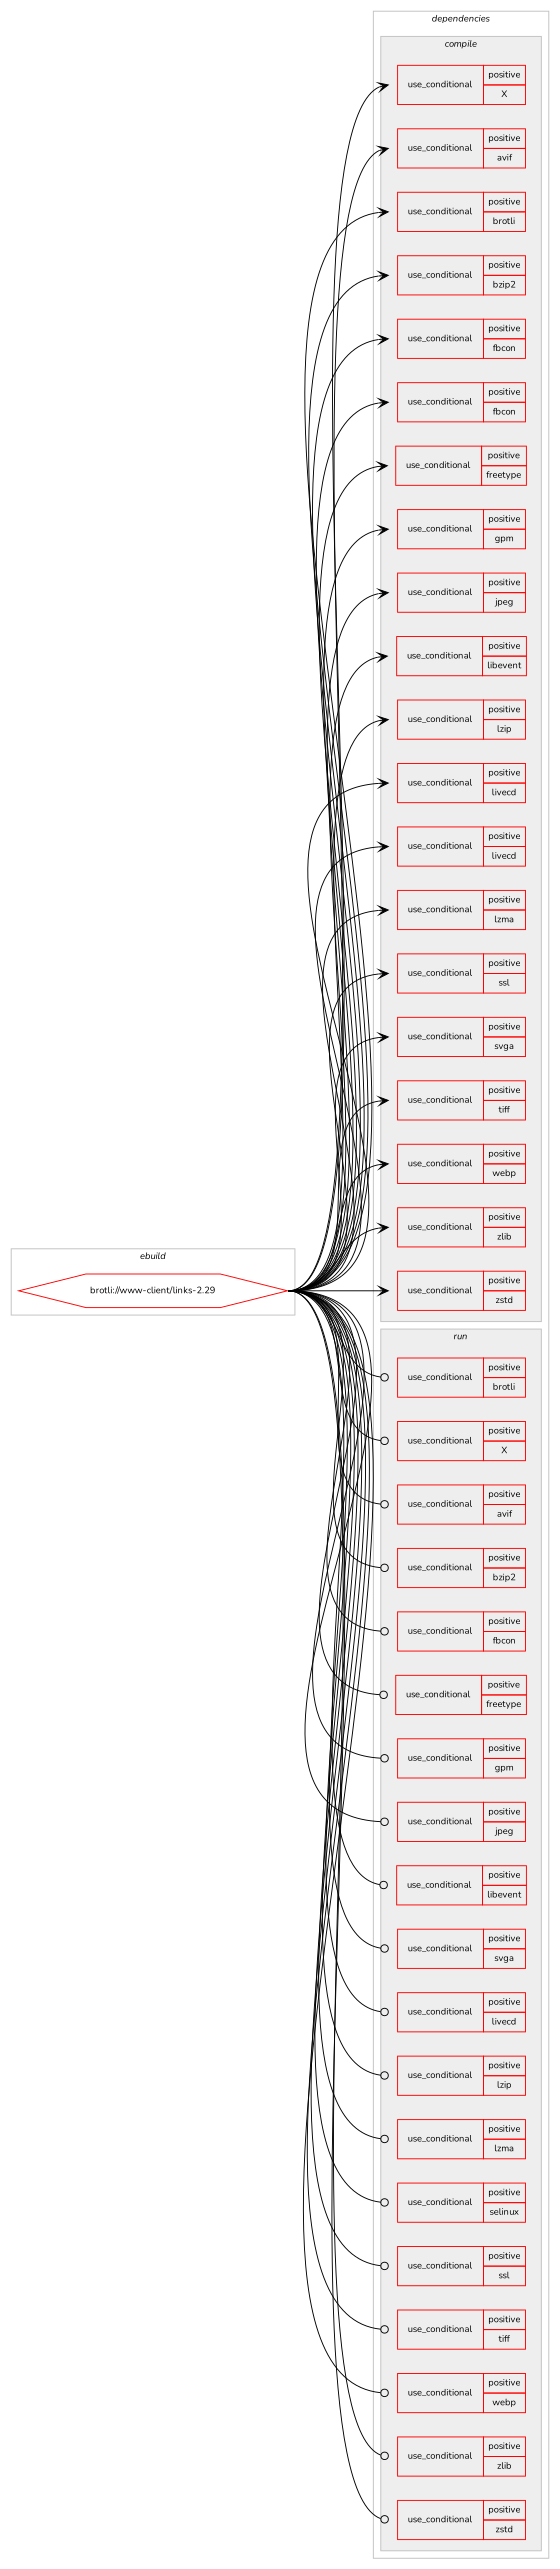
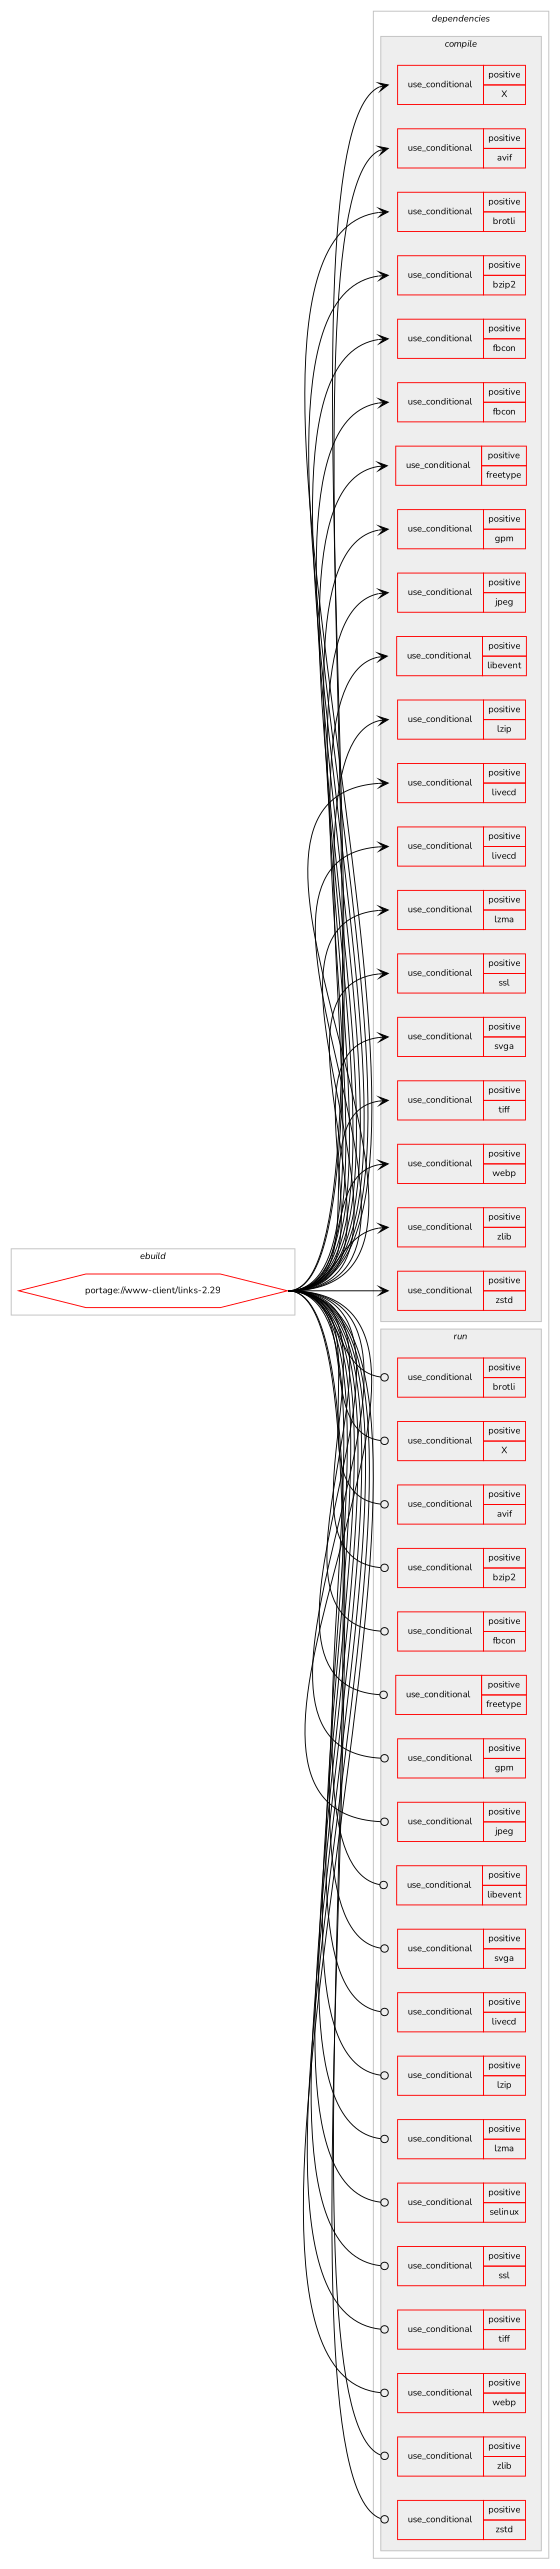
  digraph {
    compound=true
    concentrate=true
    fontname=Nunito
    fontsize=10
    newrank=true
    rankdir=LR
    ranksep=1.5
    node [color=red fontname=Nunito fontsize=10 shape=none]
    edge [arrowhead=vee headport=w style=solid tailport=e weight=20 fontname=Nunito]
-   n1 [label="brotli://www-client/links-2.29" width=4 shape=hexagon]
+   n1 [label="portage://www-client/links-2.29" width=4 shape=hexagon]
    n2 [label=<<TABLE BORDER="0" CELLBORDER="1" CELLSPACING="0" CELLPADDING="4"><TR><TD ROWSPAN="3" CELLPADDING="10">use_conditional</TD></TR><TR><TD>positive</TD></TR><TR><TD>X</TD></TR></TABLE>>]
    n3 [label=<<TABLE BORDER="0" CELLBORDER="1" CELLSPACING="0" CELLPADDING="4"><TR><TD ROWSPAN="3" CELLPADDING="10">use_conditional</TD></TR><TR><TD>positive</TD></TR><TR><TD>avif</TD></TR></TABLE>>]
    n4 [label=<<TABLE BORDER="0" CELLBORDER="1" CELLSPACING="0" CELLPADDING="4"><TR><TD ROWSPAN="3" CELLPADDING="10">use_conditional</TD></TR><TR><TD>positive</TD></TR><TR><TD>brotli</TD></TR></TABLE>>]
    n5 [label=<<TABLE BORDER="0" CELLBORDER="1" CELLSPACING="0" CELLPADDING="4"><TR><TD ROWSPAN="3" CELLPADDING="10">use_conditional</TD></TR><TR><TD>positive</TD></TR><TR><TD>bzip2</TD></TR></TABLE>>]
    n6 [label=<<TABLE BORDER="0" CELLBORDER="1" CELLSPACING="0" CELLPADDING="4"><TR><TD ROWSPAN="3" CELLPADDING="10">use_conditional</TD></TR><TR><TD>positive</TD></TR><TR><TD>fbcon</TD></TR></TABLE>>]
    n7 [label=<<TABLE BORDER="0" CELLBORDER="1" CELLSPACING="0" CELLPADDING="4"><TR><TD ROWSPAN="3" CELLPADDING="10">use_conditional</TD></TR><TR><TD>positive</TD></TR><TR><TD>fbcon</TD></TR></TABLE>>]
    n8 [label=<<TABLE BORDER="0" CELLBORDER="1" CELLSPACING="0" CELLPADDING="4"><TR><TD ROWSPAN="3" CELLPADDING="10">use_conditional</TD></TR><TR><TD>positive</TD></TR><TR><TD>freetype</TD></TR></TABLE>>]
    n9 [label=<<TABLE BORDER="0" CELLBORDER="1" CELLSPACING="0" CELLPADDING="4"><TR><TD ROWSPAN="3" CELLPADDING="10">use_conditional</TD></TR><TR><TD>positive</TD></TR><TR><TD>gpm</TD></TR></TABLE>>]
    n10 [label=<<TABLE BORDER="0" CELLBORDER="1" CELLSPACING="0" CELLPADDING="4"><TR><TD ROWSPAN="3" CELLPADDING="10">use_conditional</TD></TR><TR><TD>positive</TD></TR><TR><TD>jpeg</TD></TR></TABLE>>]
    n11 [label=<<TABLE BORDER="0" CELLBORDER="1" CELLSPACING="0" CELLPADDING="4"><TR><TD ROWSPAN="3" CELLPADDING="10">use_conditional</TD></TR><TR><TD>positive</TD></TR><TR><TD>libevent</TD></TR></TABLE>>]
    n12 [label=<<TABLE BORDER="0" CELLBORDER="1" CELLSPACING="0" CELLPADDING="4"><TR><TD ROWSPAN="3" CELLPADDING="10">use_conditional</TD></TR><TR><TD>positive</TD></TR><TR><TD>lzip</TD></TR></TABLE>>]
    n13 [label=<<TABLE BORDER="0" CELLBORDER="1" CELLSPACING="0" CELLPADDING="4"><TR><TD ROWSPAN="3" CELLPADDING="10">use_conditional</TD></TR><TR><TD>positive</TD></TR><TR><TD>livecd</TD></TR></TABLE>>]
    n14 [label=<<TABLE BORDER="0" CELLBORDER="1" CELLSPACING="0" CELLPADDING="4"><TR><TD ROWSPAN="3" CELLPADDING="10">use_conditional</TD></TR><TR><TD>positive</TD></TR><TR><TD>livecd</TD></TR></TABLE>>]
    n15 [label=<<TABLE BORDER="0" CELLBORDER="1" CELLSPACING="0" CELLPADDING="4"><TR><TD ROWSPAN="3" CELLPADDING="10">use_conditional</TD></TR><TR><TD>positive</TD></TR><TR><TD>lzma</TD></TR></TABLE>>]
    n16 [label=<<TABLE BORDER="0" CELLBORDER="1" CELLSPACING="0" CELLPADDING="4"><TR><TD ROWSPAN="3" CELLPADDING="10">use_conditional</TD></TR><TR><TD>positive</TD></TR><TR><TD>ssl</TD></TR></TABLE>>]
    n17 [label=<<TABLE BORDER="0" CELLBORDER="1" CELLSPACING="0" CELLPADDING="4"><TR><TD ROWSPAN="3" CELLPADDING="10">use_conditional</TD></TR><TR><TD>positive</TD></TR><TR><TD>svga</TD></TR></TABLE>>]
    n18 [label=<<TABLE BORDER="0" CELLBORDER="1" CELLSPACING="0" CELLPADDING="4"><TR><TD ROWSPAN="3" CELLPADDING="10">use_conditional</TD></TR><TR><TD>positive</TD></TR><TR><TD>tiff</TD></TR></TABLE>>]
    n19 [label=<<TABLE BORDER="0" CELLBORDER="1" CELLSPACING="0" CELLPADDING="4"><TR><TD ROWSPAN="3" CELLPADDING="10">use_conditional</TD></TR><TR><TD>positive</TD></TR><TR><TD>webp</TD></TR></TABLE>>]
    n20 [label=<<TABLE BORDER="0" CELLBORDER="1" CELLSPACING="0" CELLPADDING="4"><TR><TD ROWSPAN="3" CELLPADDING="10">use_conditional</TD></TR><TR><TD>positive</TD></TR><TR><TD>zlib</TD></TR></TABLE>>]
    n21 [label=<<TABLE BORDER="0" CELLBORDER="1" CELLSPACING="0" CELLPADDING="4"><TR><TD ROWSPAN="3" CELLPADDING="10">use_conditional</TD></TR><TR><TD>positive</TD></TR><TR><TD>zstd</TD></TR></TABLE>>]
    n22 [label=<<TABLE BORDER="0" CELLBORDER="1" CELLSPACING="0" CELLPADDING="4"><TR><TD ROWSPAN="3" CELLPADDING="10">use_conditional</TD></TR><TR><TD>positive</TD></TR><TR><TD>brotli</TD></TR></TABLE>>]
    n23 [label=<<TABLE BORDER="0" CELLBORDER="1" CELLSPACING="0" CELLPADDING="4"><TR><TD ROWSPAN="3" CELLPADDING="10">use_conditional</TD></TR><TR><TD>positive</TD></TR><TR><TD>X</TD></TR></TABLE>>]
    n24 [label=<<TABLE BORDER="0" CELLBORDER="1" CELLSPACING="0" CELLPADDING="4"><TR><TD ROWSPAN="3" CELLPADDING="10">use_conditional</TD></TR><TR><TD>positive</TD></TR><TR><TD>avif</TD></TR></TABLE>>]
    n25 [label=<<TABLE BORDER="0" CELLBORDER="1" CELLSPACING="0" CELLPADDING="4"><TR><TD ROWSPAN="3" CELLPADDING="10">use_conditional</TD></TR><TR><TD>positive</TD></TR><TR><TD>bzip2</TD></TR></TABLE>>]
    n26 [label=<<TABLE BORDER="0" CELLBORDER="1" CELLSPACING="0" CELLPADDING="4"><TR><TD ROWSPAN="3" CELLPADDING="10">use_conditional</TD></TR><TR><TD>positive</TD></TR><TR><TD>fbcon</TD></TR></TABLE>>]
    n27 [label=<<TABLE BORDER="0" CELLBORDER="1" CELLSPACING="0" CELLPADDING="4"><TR><TD ROWSPAN="3" CELLPADDING="10">use_conditional</TD></TR><TR><TD>positive</TD></TR><TR><TD>freetype</TD></TR></TABLE>>]
    n28 [label=<<TABLE BORDER="0" CELLBORDER="1" CELLSPACING="0" CELLPADDING="4"><TR><TD ROWSPAN="3" CELLPADDING="10">use_conditional</TD></TR><TR><TD>positive</TD></TR><TR><TD>gpm</TD></TR></TABLE>>]
    n29 [label=<<TABLE BORDER="0" CELLBORDER="1" CELLSPACING="0" CELLPADDING="4"><TR><TD ROWSPAN="3" CELLPADDING="10">use_conditional</TD></TR><TR><TD>positive</TD></TR><TR><TD>jpeg</TD></TR></TABLE>>]
    n30 [label=<<TABLE BORDER="0" CELLBORDER="1" CELLSPACING="0" CELLPADDING="4"><TR><TD ROWSPAN="3" CELLPADDING="10">use_conditional</TD></TR><TR><TD>positive</TD></TR><TR><TD>libevent</TD></TR></TABLE>>]
    n31 [label=<<TABLE BORDER="0" CELLBORDER="1" CELLSPACING="0" CELLPADDING="4"><TR><TD ROWSPAN="3" CELLPADDING="10">use_conditional</TD></TR><TR><TD>positive</TD></TR><TR><TD>svga</TD></TR></TABLE>>]
    n32 [label=<<TABLE BORDER="0" CELLBORDER="1" CELLSPACING="0" CELLPADDING="4"><TR><TD ROWSPAN="3" CELLPADDING="10">use_conditional</TD></TR><TR><TD>positive</TD></TR><TR><TD>livecd</TD></TR></TABLE>>]
    n33 [label=<<TABLE BORDER="0" CELLBORDER="1" CELLSPACING="0" CELLPADDING="4"><TR><TD ROWSPAN="3" CELLPADDING="10">use_conditional</TD></TR><TR><TD>positive</TD></TR><TR><TD>lzip</TD></TR></TABLE>>]
    n34 [label=<<TABLE BORDER="0" CELLBORDER="1" CELLSPACING="0" CELLPADDING="4"><TR><TD ROWSPAN="3" CELLPADDING="10">use_conditional</TD></TR><TR><TD>positive</TD></TR><TR><TD>lzma</TD></TR></TABLE>>]
    n35 [label=<<TABLE BORDER="0" CELLBORDER="1" CELLSPACING="0" CELLPADDING="4"><TR><TD ROWSPAN="3" CELLPADDING="10">use_conditional</TD></TR><TR><TD>positive</TD></TR><TR><TD>selinux</TD></TR></TABLE>>]
    n36 [label=<<TABLE BORDER="0" CELLBORDER="1" CELLSPACING="0" CELLPADDING="4"><TR><TD ROWSPAN="3" CELLPADDING="10">use_conditional</TD></TR><TR><TD>positive</TD></TR><TR><TD>ssl</TD></TR></TABLE>>]
    n37 [label=<<TABLE BORDER="0" CELLBORDER="1" CELLSPACING="0" CELLPADDING="4"><TR><TD ROWSPAN="3" CELLPADDING="10">use_conditional</TD></TR><TR><TD>positive</TD></TR><TR><TD>tiff</TD></TR></TABLE>>]
    n38 [label=<<TABLE BORDER="0" CELLBORDER="1" CELLSPACING="0" CELLPADDING="4"><TR><TD ROWSPAN="3" CELLPADDING="10">use_conditional</TD></TR><TR><TD>positive</TD></TR><TR><TD>webp</TD></TR></TABLE>>]
    n39 [label=<<TABLE BORDER="0" CELLBORDER="1" CELLSPACING="0" CELLPADDING="4"><TR><TD ROWSPAN="3" CELLPADDING="10">use_conditional</TD></TR><TR><TD>positive</TD></TR><TR><TD>zlib</TD></TR></TABLE>>]
    n40 [label=<<TABLE BORDER="0" CELLBORDER="1" CELLSPACING="0" CELLPADDING="4"><TR><TD ROWSPAN="3" CELLPADDING="10">use_conditional</TD></TR><TR><TD>positive</TD></TR><TR><TD>zstd</TD></TR></TABLE>>]
    subgraph cluster_1 {
      color=gray
      label=<<i>ebuild</i>>
      rank=same
      n1
    }
    subgraph cluster_2 {
      color=gray
      label=<<i>dependencies</i>>
      subgraph cluster_3 {
        color=gray
        fillcolor="#eeeeee"
        label=<<i>compile</i>>
        style=filled
        subgraph sub_4 {
          color=gray
          fillcolor="#eeeeee"
          label=<<i>compile</i>>
          style=filled
          n2
        }
        subgraph sub_5 {
          color=gray
          fillcolor="#eeeeee"
          label=<<i>compile</i>>
          style=filled
          n3
        }
        subgraph sub_6 {
          color=gray
          fillcolor="#eeeeee"
          label=<<i>compile</i>>
          style=filled
          n4
        }
        subgraph sub_7 {
          color=gray
          fillcolor="#eeeeee"
          label=<<i>compile</i>>
          style=filled
          n5
        }
        subgraph sub_8 {
          color=gray
          fillcolor="#eeeeee"
          label=<<i>compile</i>>
          style=filled
          n6
        }
        subgraph sub_9 {
          color=gray
          fillcolor="#eeeeee"
          label=<<i>compile</i>>
          style=filled
          n7
        }
        subgraph sub_10 {
          color=gray
          fillcolor="#eeeeee"
          label=<<i>compile</i>>
          style=filled
          n8
        }
        subgraph sub_11 {
          color=gray
          fillcolor="#eeeeee"
          label=<<i>compile</i>>
          style=filled
          n9
        }
        subgraph sub_12 {
          color=gray
          fillcolor="#eeeeee"
          label=<<i>compile</i>>
          style=filled
          n10
        }
        subgraph sub_13 {
          color=gray
          fillcolor="#eeeeee"
          label=<<i>compile</i>>
          style=filled
          n11
        }
        subgraph sub_14 {
          color=gray
          fillcolor="#eeeeee"
          label=<<i>compile</i>>
          style=filled
          n12
        }
        subgraph sub_15 {
          color=gray
          fillcolor="#eeeeee"
          label=<<i>compile</i>>
          style=filled
          n13
        }
        subgraph sub_16 {
          color=gray
          fillcolor="#eeeeee"
          label=<<i>compile</i>>
          style=filled
          n14
        }
        subgraph sub_17 {
          color=gray
          fillcolor="#eeeeee"
          label=<<i>compile</i>>
          style=filled
          n15
        }
        subgraph sub_18 {
          color=gray
          fillcolor="#eeeeee"
          label=<<i>compile</i>>
          style=filled
          n16
        }
        subgraph sub_19 {
          color=gray
          fillcolor="#eeeeee"
          label=<<i>compile</i>>
          style=filled
          n17
        }
        subgraph sub_20 {
          color=gray
          fillcolor="#eeeeee"
          label=<<i>compile</i>>
          style=filled
          n18
        }
        subgraph sub_21 {
          color=gray
          fillcolor="#eeeeee"
          label=<<i>compile</i>>
          style=filled
          n19
        }
        subgraph sub_22 {
          color=gray
          fillcolor="#eeeeee"
          label=<<i>compile</i>>
          style=filled
          n20
        }
        subgraph sub_23 {
          color=gray
          fillcolor="#eeeeee"
          label=<<i>compile</i>>
          style=filled
          n21
        }
      }
      subgraph cluster_24 {
        color=gray
        fillcolor="#eeeeee"
        label=<<i>compile and run</i>>
        style=filled
      }
      subgraph cluster_25 {
        color=gray
        fillcolor="#eeeeee"
        label=<<i>run</i>>
        style=filled
        subgraph sub_26 {
          color=gray
          fillcolor="#eeeeee"
          label=<<i>run</i>>
          style=filled
          n22
        }
        subgraph sub_27 {
          color=gray
          fillcolor="#eeeeee"
          label=<<i>run</i>>
          style=filled
          n23
        }
        subgraph sub_28 {
          color=gray
          fillcolor="#eeeeee"
          label=<<i>run</i>>
          style=filled
          n24
        }
        subgraph sub_29 {
          color=gray
          fillcolor="#eeeeee"
          label=<<i>run</i>>
          style=filled
          n25
        }
        subgraph sub_30 {
          color=gray
          fillcolor="#eeeeee"
          label=<<i>run</i>>
          style=filled
          n26
        }
        subgraph sub_31 {
          color=gray
          fillcolor="#eeeeee"
          label=<<i>run</i>>
          style=filled
          n27
        }
        subgraph sub_32 {
          color=gray
          fillcolor="#eeeeee"
          label=<<i>run</i>>
          style=filled
          n28
        }
        subgraph sub_33 {
          color=gray
          fillcolor="#eeeeee"
          label=<<i>run</i>>
          style=filled
          n29
        }
        subgraph sub_34 {
          color=gray
          fillcolor="#eeeeee"
          label=<<i>run</i>>
          style=filled
          n30
        }
        subgraph sub_35 {
          color=gray
          fillcolor="#eeeeee"
          label=<<i>run</i>>
          style=filled
          n31
        }
        subgraph sub_36 {
          color=gray
          fillcolor="#eeeeee"
          label=<<i>run</i>>
          style=filled
          n32
        }
        subgraph sub_37 {
          color=gray
          fillcolor="#eeeeee"
          label=<<i>run</i>>
          style=filled
          n33
        }
        subgraph sub_38 {
          color=gray
          fillcolor="#eeeeee"
          label=<<i>run</i>>
          style=filled
          n34
        }
        subgraph sub_39 {
          color=gray
          fillcolor="#eeeeee"
          label=<<i>run</i>>
          style=filled
          n35
        }
        subgraph sub_40 {
          color=gray
          fillcolor="#eeeeee"
          label=<<i>run</i>>
          style=filled
          n36
        }
        subgraph sub_41 {
          color=gray
          fillcolor="#eeeeee"
          label=<<i>run</i>>
          style=filled
          n37
        }
        subgraph sub_42 {
          color=gray
          fillcolor="#eeeeee"
          label=<<i>run</i>>
          style=filled
          n38
        }
        subgraph sub_43 {
          color=gray
          fillcolor="#eeeeee"
          label=<<i>run</i>>
          style=filled
          n39
        }
        subgraph sub_44 {
          color=gray
          fillcolor="#eeeeee"
          label=<<i>run</i>>
          style=filled
          n40
        }
      }
    }
    subgraph cluster_45 {
      color=gray
      label=<<i>candidates</i>>
      rank=same
    }
    n1 -> n2
    n1 -> n3
    n1 -> n4
    n1 -> n5
    n1 -> n6
    n1 -> n7
    n1 -> n8
    n1 -> n9
    n1 -> n10
    n1 -> n11
    n1 -> n12
    n1 -> n13
    n1 -> n14
    n1 -> n15
    n1 -> n16
    n1 -> n17
    n1 -> n18
    n1 -> n19
    n1 -> n20
    n1 -> n21
    n1 -> n22 [arrowhead=odot]
    n1 -> n23 [arrowhead=odot]
    n1 -> n24 [arrowhead=odot]
    n1 -> n25 [arrowhead=odot]
    n1 -> n26 [arrowhead=odot]
    n1 -> n27 [arrowhead=odot]
    n1 -> n28 [arrowhead=odot]
    n1 -> n29 [arrowhead=odot]
    n1 -> n30 [arrowhead=odot]
    n1 -> n31 [arrowhead=odot]
    n1 -> n32 [arrowhead=odot]
    n1 -> n33 [arrowhead=odot]
    n1 -> n34 [arrowhead=odot]
    n1 -> n35 [arrowhead=odot]
    n1 -> n36 [arrowhead=odot]
    n1 -> n37 [arrowhead=odot]
    n1 -> n38 [arrowhead=odot]
    n1 -> n39 [arrowhead=odot]
    n1 -> n40 [arrowhead=odot]
  }
